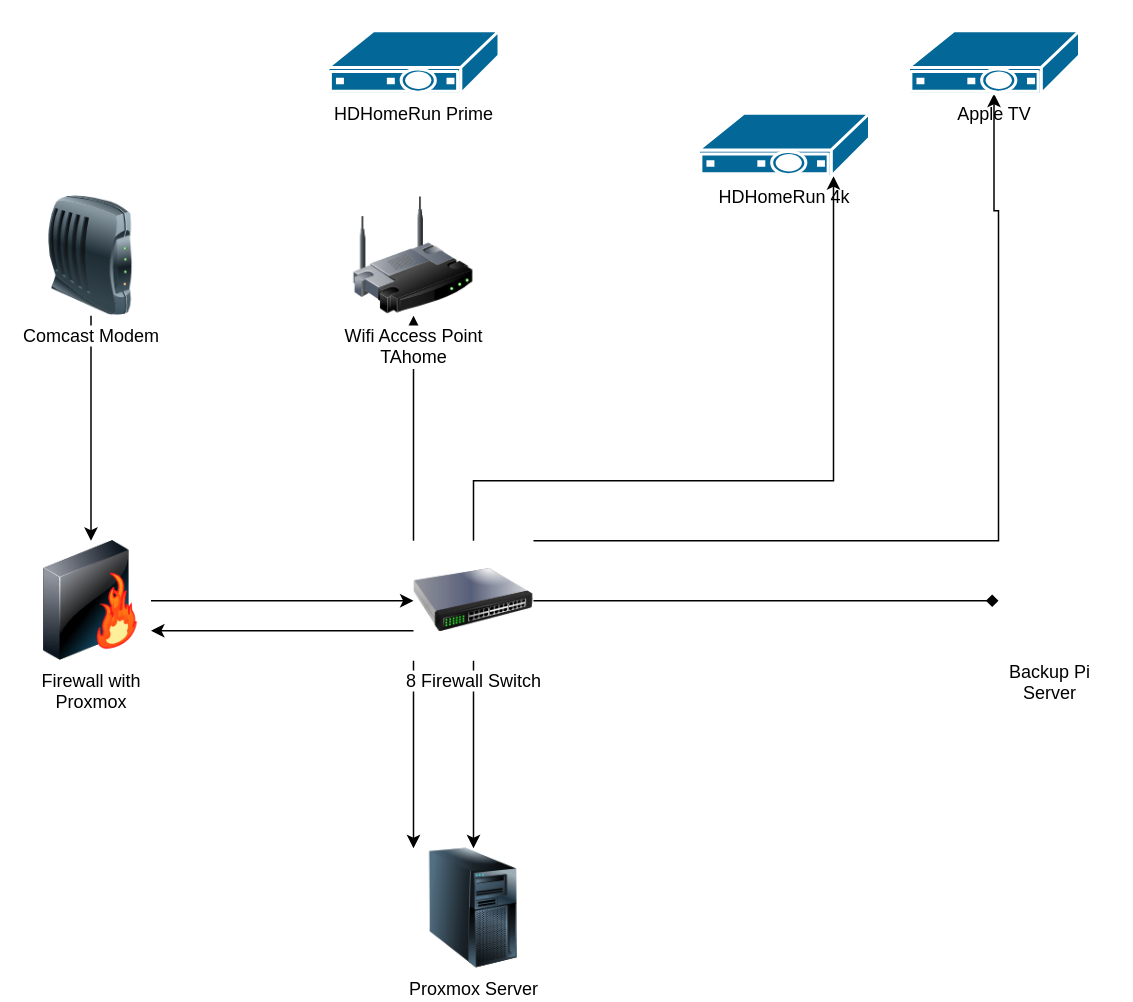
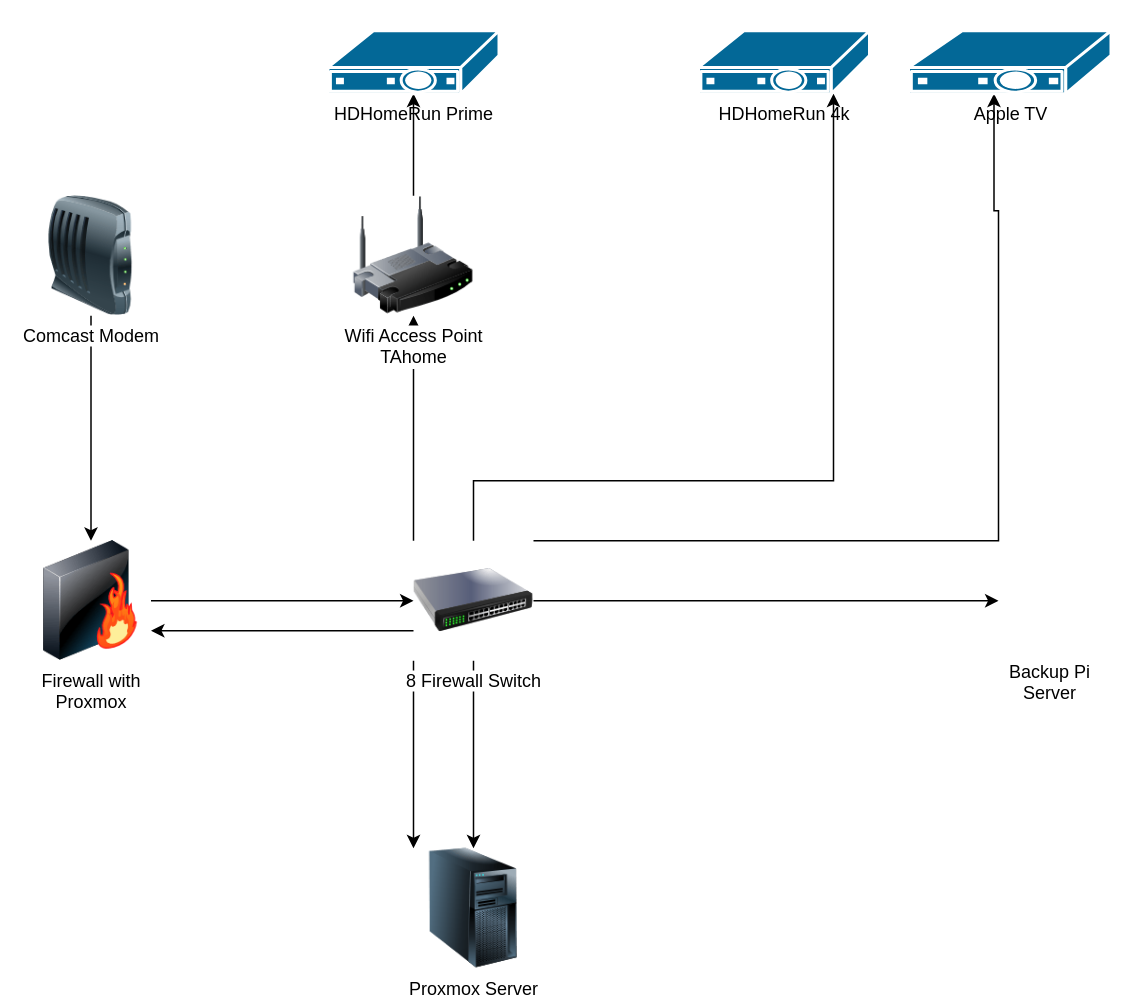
  <mxCell id="0" />
  <mxCell id="1" parent="0" />
  <mxCell id="2" style="edgeStyle=orthogonalEdgeStyle;rounded=0;orthogonalLoop=1;jettySize=auto;html=1;" edge="1" parent="1" source="3" target="5"><mxGeometry relative="1" as="geometry" /></mxCell>
  <mxCell id="3" value="Comcast Modem" style="image;html=1;image=img/lib/clip_art/networking/Modem_128x128.png" vertex="1" parent="1"><mxGeometry x="20" y="130" width="80" height="80" as="geometry" /></mxCell>
  <mxCell id="4" style="edgeStyle=orthogonalEdgeStyle;rounded=0;orthogonalLoop=1;jettySize=auto;html=1;entryX=0;entryY=0.5;entryDx=0;entryDy=0;" edge="1" parent="1" source="5" target="13"><mxGeometry relative="1" as="geometry" /></mxCell>
  <mxCell id="5" value="&lt;div&gt;Firewall with&lt;/div&gt;&lt;div&gt;Proxmox&lt;/div&gt;" style="image;html=1;image=img/lib/clip_art/networking/Firewall-page1_128x128.png" vertex="1" parent="1"><mxGeometry x="20" y="360" width="80" height="80" as="geometry" /></mxCell>
  <mxCell id="6" style="edgeStyle=orthogonalEdgeStyle;rounded=0;orthogonalLoop=1;jettySize=auto;html=1;exitX=0;exitY=0.75;exitDx=0;exitDy=0;entryX=1;entryY=0.75;entryDx=0;entryDy=0;" edge="1" parent="1" source="13" target="5"><mxGeometry relative="1" as="geometry"><mxPoint x="125" y="470" as="targetPoint" /></mxGeometry></mxCell>
  <mxCell id="7" style="edgeStyle=orthogonalEdgeStyle;rounded=0;orthogonalLoop=1;jettySize=auto;html=1;exitX=0;exitY=0;exitDx=0;exitDy=0;entryX=0.5;entryY=1;entryDx=0;entryDy=0;" edge="1" parent="1" source="13" target="15"><mxGeometry relative="1" as="geometry" /></mxCell>
  <mxCell id="8" style="edgeStyle=orthogonalEdgeStyle;rounded=0;orthogonalLoop=1;jettySize=auto;html=1;" edge="1" parent="1" source="13" target="17"><mxGeometry relative="1" as="geometry"><Array as="points"><mxPoint x="315" y="320" /><mxPoint x="555" y="320" /></Array></mxGeometry></mxCell>
  <mxCell id="9" style="edgeStyle=orthogonalEdgeStyle;rounded=0;orthogonalLoop=1;jettySize=auto;html=1;entryX=0;entryY=0;entryDx=0;entryDy=0;exitX=0;exitY=1;exitDx=0;exitDy=0;" edge="1" parent="1" source="13" target="19"><mxGeometry relative="1" as="geometry" /></mxCell>
  <mxCell id="10" style="edgeStyle=orthogonalEdgeStyle;rounded=0;orthogonalLoop=1;jettySize=auto;html=1;entryX=0.5;entryY=0;entryDx=0;entryDy=0;" edge="1" parent="1" source="13" target="19"><mxGeometry relative="1" as="geometry" /></mxCell>
  <mxCell id="11" style="edgeStyle=orthogonalEdgeStyle;rounded=0;orthogonalLoop=1;jettySize=auto;html=1;exitX=1;exitY=0;exitDx=0;exitDy=0;" edge="1" parent="1" source="13" target="18"><mxGeometry relative="1" as="geometry"><mxPoint x="585" y="140" as="targetPoint" /><Array as="points"><mxPoint x="665" y="360" /><mxPoint x="665" y="140" /><mxPoint x="662" y="140" /></Array></mxGeometry></mxCell>
- <mxCell id="12" style="edgeStyle=orthogonalEdgeStyle;rounded=0;orthogonalLoop=1;jettySize=auto;html=1;entryX=0;entryY=0.5;entryDx=0;entryDy=0;endArrow=diamond;" edge="1" parent="1" source="13" target="20"><mxGeometry relative="1" as="geometry" /></mxCell>
+ <mxCell id="12" style="edgeStyle=orthogonalEdgeStyle;rounded=0;orthogonalLoop=1;jettySize=auto;html=1;entryX=0;entryY=0.5;entryDx=0;entryDy=0;" edge="1" parent="1" source="13" target="20"><mxGeometry relative="1" as="geometry" /></mxCell>
  <mxCell id="13" value="&lt;div&gt;8 Firewall Switch&lt;/div&gt;" style="image;html=1;image=img/lib/clip_art/networking/Switch_128x128.png" vertex="1" parent="1"><mxGeometry x="275" y="360" width="80" height="80" as="geometry" /></mxCell>
+ <mxCell id="14" value="" style="edgeStyle=orthogonalEdgeStyle;rounded=0;orthogonalLoop=1;jettySize=auto;html=1;" edge="1" parent="1" source="15" target="16"><mxGeometry relative="1" as="geometry" /></mxCell>
  <mxCell id="15" value="&lt;div&gt;Wifi Access Point&lt;/div&gt;&lt;div&gt;TAhome&lt;/div&gt;" style="image;html=1;image=img/lib/clip_art/networking/Wireless_Router_128x128.png" vertex="1" parent="1"><mxGeometry x="235" y="130" width="80" height="80" as="geometry" /></mxCell>
  <mxCell id="16" value="&lt;div&gt;HDHomeRun Prime&lt;/div&gt;&lt;div&gt;&lt;br&gt;&lt;/div&gt;" style="shape=mxgraph.cisco.misc.set_top_box;html=1;pointerEvents=1;dashed=0;fillColor=#036897;strokeColor=#ffffff;strokeWidth=2;verticalLabelPosition=bottom;verticalAlign=top;align=center;outlineConnect=0;" vertex="1" parent="1"><mxGeometry x="218" y="20" width="114" height="42" as="geometry" /></mxCell>
- <mxCell id="17" value="&lt;div&gt;HDHomeRun 4k&lt;br&gt;&lt;/div&gt;&lt;div&gt;&lt;br&gt;&lt;/div&gt;" style="shape=mxgraph.cisco.misc.set_top_box;html=1;pointerEvents=1;dashed=0;fillColor=#036897;strokeColor=#ffffff;strokeWidth=2;verticalLabelPosition=bottom;verticalAlign=top;align=center;outlineConnect=0;" vertex="1" parent="1"><mxGeometry x="465" y="75" width="114" height="42" as="geometry" /></mxCell>
- <mxCell id="18" value="Apple TV" style="shape=mxgraph.cisco.misc.set_top_box;html=1;pointerEvents=1;dashed=0;fillColor=#036897;strokeColor=#ffffff;strokeWidth=2;verticalLabelPosition=bottom;verticalAlign=top;align=center;outlineConnect=0;" vertex="1" parent="1"><mxGeometry x="605" y="20" width="114" height="42" as="geometry" /></mxCell>
+ <mxCell id="17" value="&lt;div&gt;HDHomeRun 4k&lt;br&gt;&lt;/div&gt;&lt;div&gt;&lt;br&gt;&lt;/div&gt;" style="shape=mxgraph.cisco.misc.set_top_box;html=1;pointerEvents=1;dashed=0;fillColor=#036897;strokeColor=#ffffff;strokeWidth=2;verticalLabelPosition=bottom;verticalAlign=top;align=center;outlineConnect=0;" vertex="1" parent="1"><mxGeometry x="465" y="20" width="114" height="42" as="geometry" /></mxCell>
+ <mxCell id="18" value="Apple TV" style="shape=mxgraph.cisco.misc.set_top_box;html=1;pointerEvents=1;dashed=0;fillColor=#036897;strokeColor=#ffffff;strokeWidth=2;verticalLabelPosition=bottom;verticalAlign=top;align=center;outlineConnect=0;" vertex="1" parent="1"><mxGeometry x="605" y="20" width="135" height="42" as="geometry" /></mxCell>
  <mxCell id="19" value="&lt;div&gt;Proxmox Server&lt;/div&gt;" style="image;html=1;image=img/lib/clip_art/computers/Server_Tower_128x128.png" vertex="1" parent="1"><mxGeometry x="275" y="565" width="80" height="80" as="geometry" /></mxCell>
  <mxCell id="20" value="&lt;div&gt;Backup Pi&lt;/div&gt;&lt;div&gt;Server&lt;/div&gt;" style="shape=image;html=1;verticalAlign=top;verticalLabelPosition=bottom;labelBackgroundColor=#ffffff;imageAspect=0;aspect=fixed;image=https://cdn1.iconfinder.com/data/icons/fruit-136/64/Fruit_iconfree_Filled_Outline_raspberry-healthy-organic-food-fruit_icon-128.png" vertex="1" parent="1"><mxGeometry x="665" y="366" width="68" height="68" as="geometry" /></mxCell>
